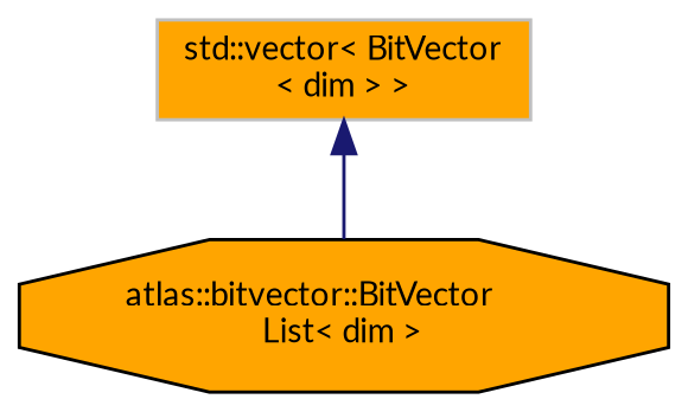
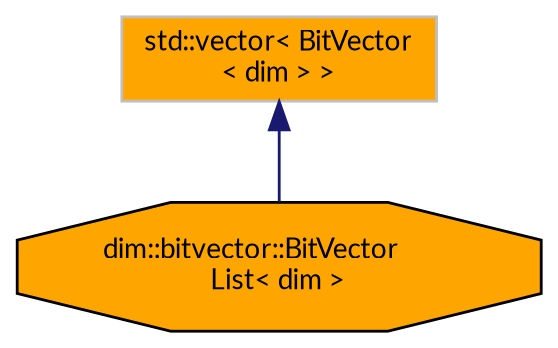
  digraph {
    fontname=Lato
    node [fillcolor=orange fontname=Lato fontsize=10 style=filled]
-   n1 [color=black fontcolor=black height=0.2 label="atlas::bitvector::BitVector\lList\< dim \>" shape=octagon width=0.4]
+   n1 [color=black fontcolor=black height=0.2 label="dim::bitvector::BitVector\lList\< dim \>" shape=octagon width=0.4]
    n2 [color=grey75 height=0.2 label="std::vector\< BitVector\l\< dim \> \>" shape=box width=0.4]
    n2 -> n1 [color=midnightblue dir=back fontname=Lato fontsize=10 labelfontname=Helvetica labelfontsize=10 style=solid]
  }
